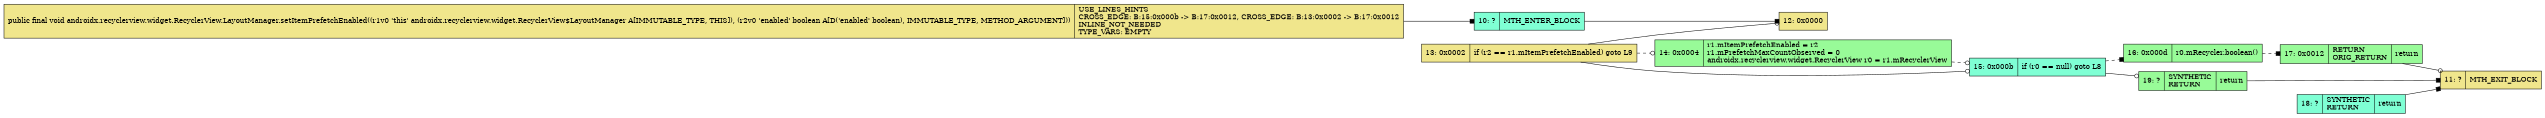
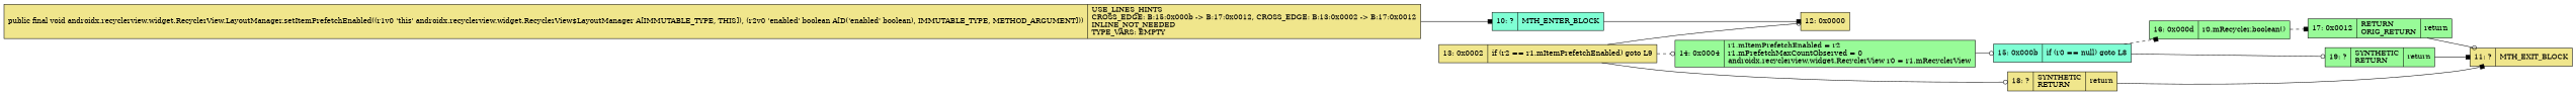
  digraph {
    rankdir=LR
    node [fillcolor=khaki shape=record style=filled]
    edge [arrowhead=box]
    n1 [fillcolor=aquamarine label="{10\:\ ?|MTH_ENTER_BLOCK\l}"]
    n2 [label="{12\:\ 0x0000}"]
    n3 [label="{13\:\ 0x0002|if (r2 == r1.mItemPrefetchEnabled) goto L9\l}"]
    n4 [fillcolor=palegreen label="{14\:\ 0x0004|r1.mItemPrefetchEnabled = r2\lr1.mPrefetchMaxCountObserved = 0\landroidx.recyclerview.widget.RecyclerView r0 = r1.mRecyclerView\l}"]
-   n5 [fillcolor=aquamarine label="{18\:\ ?|SYNTHETIC\lRETURN\l|return\l}"]
+   n5 [label="{18\:\ ?|SYNTHETIC\lRETURN\l|return\l}"]
    n6 [fillcolor=aquamarine label="{15\:\ 0x000b|if (r0 == null) goto L8\l}"]
    n7 [label="{11\:\ ?|MTH_EXIT_BLOCK\l}"]
    n8 [fillcolor=palegreen label="{16\:\ 0x000d|r0.mRecycler.boolean()\l}"]
    n9 [fillcolor=palegreen label="{19\:\ ?|SYNTHETIC\lRETURN\l|return\l}"]
    n10 [fillcolor=palegreen label="{17\:\ 0x0012|RETURN\lORIG_RETURN\l|return\l}"]
    n11 [label="{public final void androidx.recyclerview.widget.RecyclerView.LayoutManager.setItemPrefetchEnabled((r1v0 'this' androidx.recyclerview.widget.RecyclerView$LayoutManager A[IMMUTABLE_TYPE, THIS]), (r2v0 'enabled' boolean A[D('enabled' boolean), IMMUTABLE_TYPE, METHOD_ARGUMENT]))  | USE_LINES_HINTS\lCROSS_EDGE: B:15:0x000b \-\> B:17:0x0012, CROSS_EDGE: B:13:0x0002 \-\> B:17:0x0012\lINLINE_NOT_NEEDED\lTYPE_VARS: EMPTY\l}"]
    n1 -> n2
    n3 -> n2 [arrowhead=odot]
    n3 -> n4 [arrowhead=odot style=dashed]
-   n3 -> n6 [arrowhead=odot]
-   n4 -> n6 [arrowhead=odot style=dashed]
+   n3 -> n5 [arrowhead=odot]
+   n4 -> n6 [arrowhead=odot]
    n5 -> n7
    n6 -> n8 [style=dashed]
    n6 -> n9 [arrowhead=odot]
    n8 -> n10 [style=dashed]
    n9 -> n7
    n10 -> n7 [arrowhead=odot]
    n11 -> n1
  }
